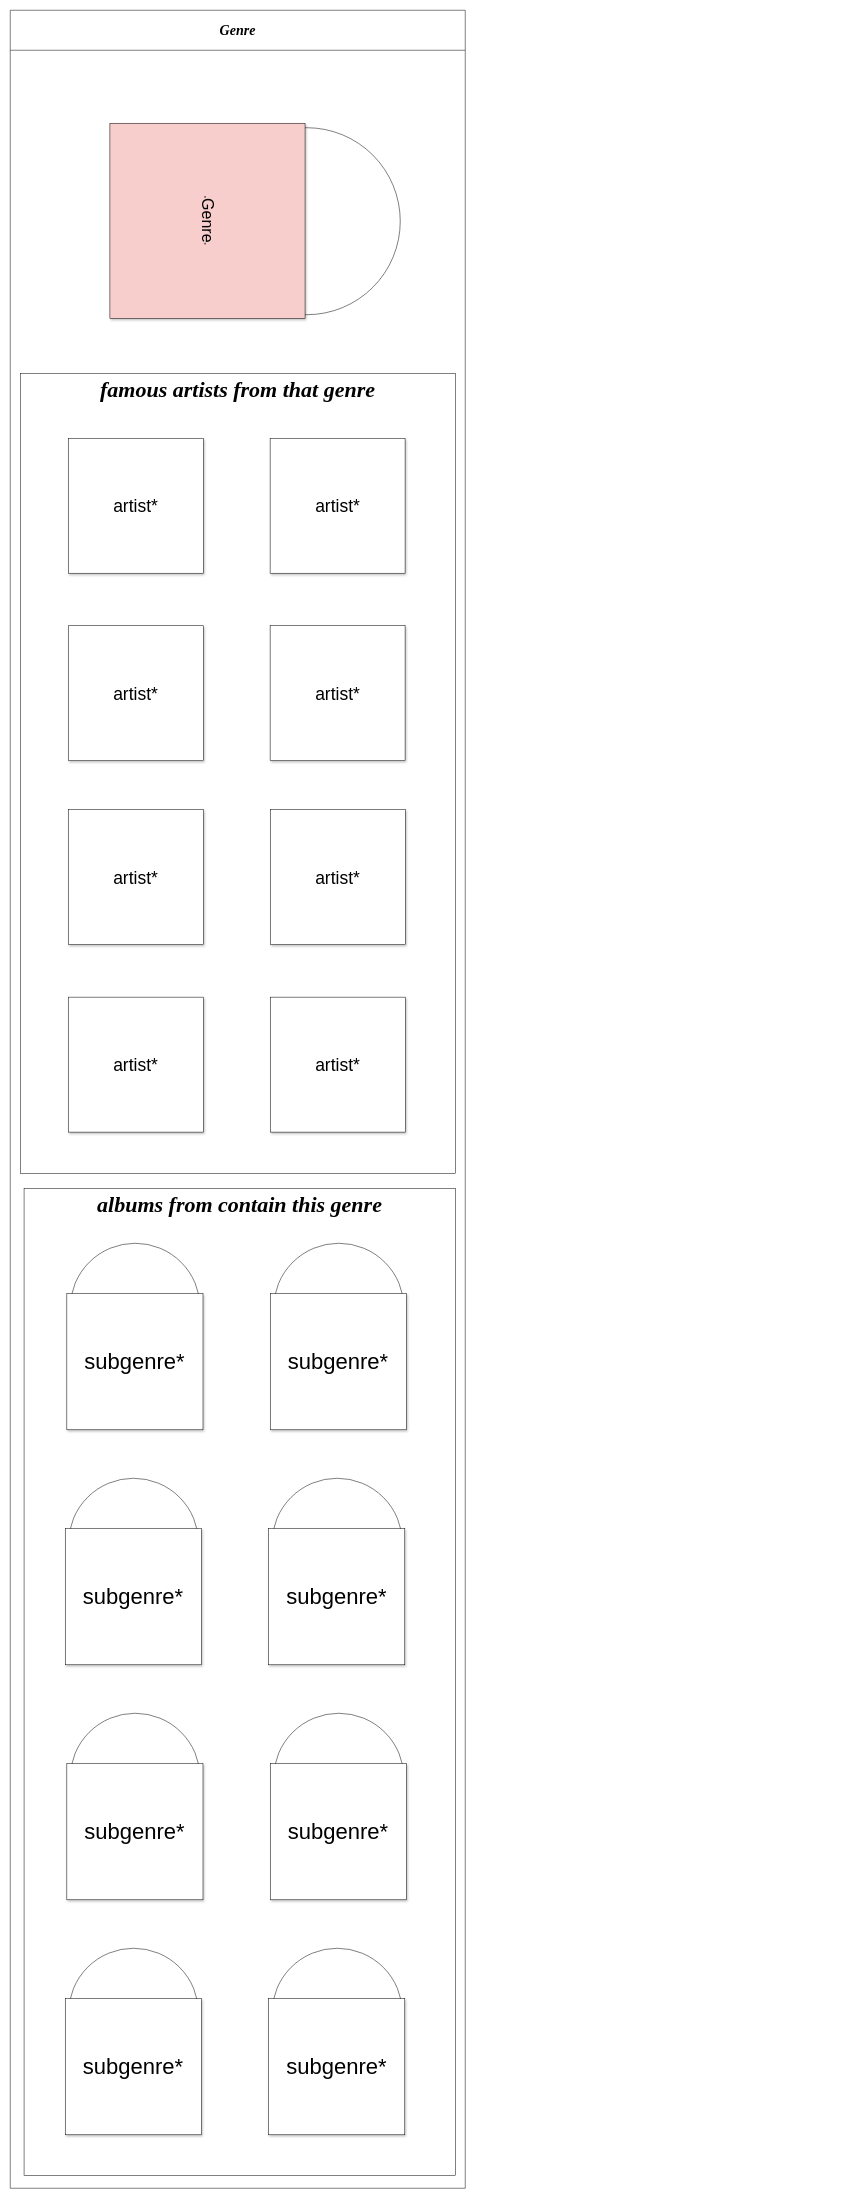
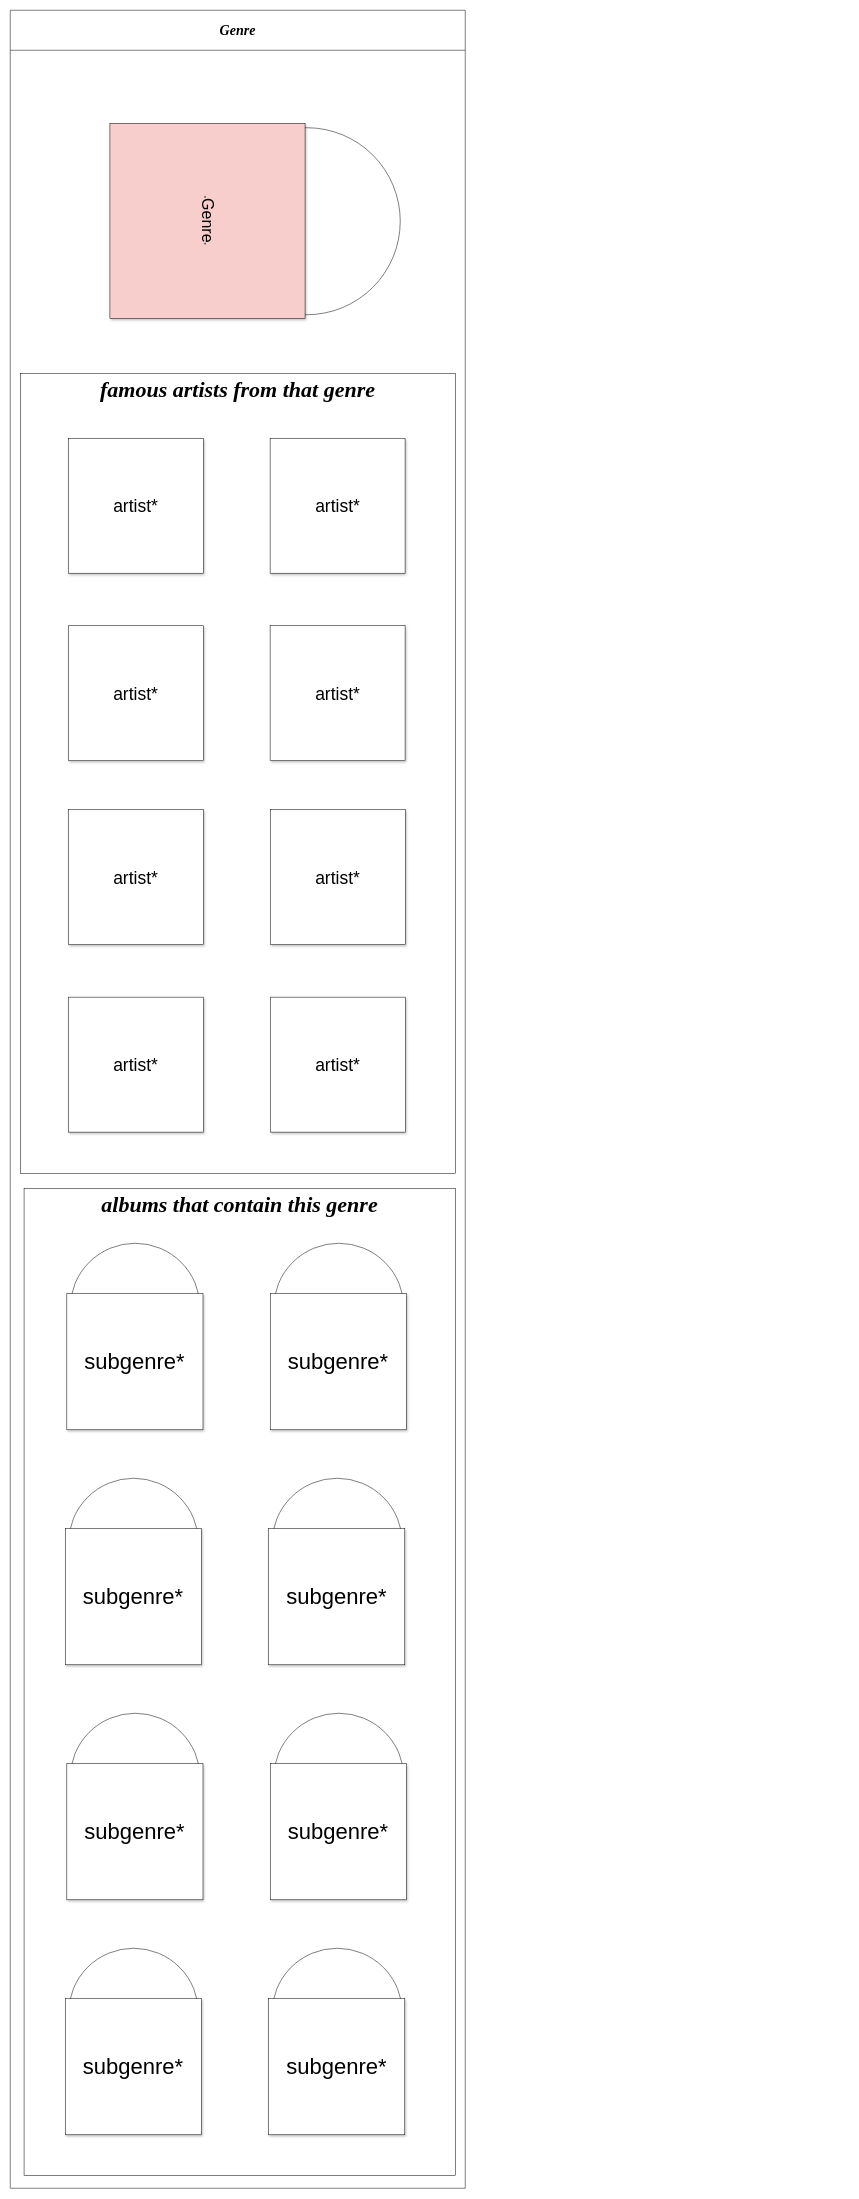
  <mxCell id="0" />
  <mxCell id="1" parent="0" />
  <mxCell id="2" value="&lt;font face=&quot;Garamond&quot;&gt;&lt;i style=&quot;&quot;&gt;Genre&lt;/i&gt;&lt;/font&gt;" style="swimlane;whiteSpace=wrap;html=1;rounded=0;shadow=0;labelBackgroundColor=none;strokeWidth=1;fontFamily=Verdana;fontSize=28;startSize=80;" parent="1" vertex="1"><mxGeometry y="20" width="910" height="4356" as="geometry" x="20" /></mxCell>
- <mxCell id="3" value="&lt;font style=&quot;font-size: 44px;&quot; face=&quot;Garamond&quot;&gt;&lt;i&gt;&lt;b&gt;albums from contain this genre&lt;/b&gt;&lt;/i&gt;&lt;/font&gt;" style="rounded=0;whiteSpace=wrap;html=1;fontSize=32;fillColor=none;verticalAlign=top;" vertex="1" parent="2"><mxGeometry x="27.63" y="2356" width="862.37" height="1974" as="geometry" /></mxCell>
+ <mxCell id="3" value="&lt;font style=&quot;font-size: 44px;&quot; face=&quot;Garamond&quot;&gt;&lt;i&gt;&lt;b&gt;albums that contain this genre&lt;/b&gt;&lt;/i&gt;&lt;/font&gt;" style="rounded=0;whiteSpace=wrap;html=1;fontSize=32;fillColor=none;verticalAlign=top;" vertex="1" parent="2"><mxGeometry x="27.63" y="2356" width="862.37" height="1974" as="geometry" /></mxCell>
  <mxCell id="4" value="" style="group" vertex="1" connectable="0" parent="2"><mxGeometry x="80.67" y="2516" width="748.67" height="860" as="geometry" /></mxCell>
  <mxCell id="5" value="" style="ellipse;whiteSpace=wrap;html=1;aspect=fixed;rotation=0;" vertex="1" parent="4"><mxGeometry x="35.97" y="420" width="260" height="260" as="geometry" /></mxCell>
  <mxCell id="6" value="&lt;font style=&quot;font-size: 44px;&quot;&gt;subgenre*&lt;/font&gt;" style="whiteSpace=wrap;html=1;aspect=fixed;rounded=0;glass=0;shadow=1;rotation=0;" vertex="1" parent="4"><mxGeometry x="29.33" y="520.817" width="272.265" height="272.265" as="geometry" /></mxCell>
  <mxCell id="7" value="" style="group" vertex="1" connectable="0" parent="4"><mxGeometry x="426.8" y="470" width="318.67" height="390" as="geometry" /></mxCell>
  <mxCell id="8" value="" style="ellipse;whiteSpace=wrap;html=1;aspect=fixed;rotation=0;" vertex="1" parent="7"><mxGeometry x="15.966" y="-50" width="260.92" height="260.92" as="geometry" /></mxCell>
  <mxCell id="9" value="&lt;font style=&quot;font-size: 44px;&quot;&gt;subgenre*&lt;/font&gt;" style="whiteSpace=wrap;html=1;aspect=fixed;rounded=0;glass=0;shadow=1;rotation=0;" vertex="1" parent="7"><mxGeometry x="9.33" y="50.817" width="272.265" height="272.265" as="geometry" /></mxCell>
  <mxCell id="10" value="" style="group" vertex="1" connectable="0" parent="4"><mxGeometry x="9.33" y="-50" width="318.67" height="390" as="geometry" /></mxCell>
  <mxCell id="11" value="" style="ellipse;whiteSpace=wrap;html=1;aspect=fixed;rotation=0;" vertex="1" parent="10"><mxGeometry x="29.84" width="260" height="260" as="geometry" /></mxCell>
  <mxCell id="12" value="&lt;font style=&quot;font-size: 44px;&quot;&gt;subgenre*&lt;/font&gt;" style="whiteSpace=wrap;html=1;aspect=fixed;rounded=0;glass=0;shadow=1;rotation=0;" vertex="1" parent="10"><mxGeometry x="23.2" y="100.817" width="272.265" height="272.265" as="geometry" /></mxCell>
  <mxCell id="13" value="" style="group" vertex="1" connectable="0" parent="4"><mxGeometry x="430.0" width="318.67" height="390" as="geometry" /></mxCell>
  <mxCell id="14" value="" style="ellipse;whiteSpace=wrap;html=1;aspect=fixed;rotation=0;" vertex="1" parent="13"><mxGeometry x="15.966" y="-50" width="260.92" height="260.92" as="geometry" /></mxCell>
  <mxCell id="15" value="&lt;font style=&quot;font-size: 44px;&quot;&gt;subgenre*&lt;/font&gt;" style="whiteSpace=wrap;html=1;aspect=fixed;rounded=0;glass=0;shadow=1;rotation=0;" vertex="1" parent="13"><mxGeometry x="9.33" y="50.817" width="272.265" height="272.265" as="geometry" /></mxCell>
  <mxCell id="16" value="" style="ellipse;whiteSpace=wrap;html=1;aspect=fixed;rotation=0;" vertex="1" parent="2"><mxGeometry x="116.64" y="3876" width="260" height="260" as="geometry" /></mxCell>
  <mxCell id="17" value="&lt;font style=&quot;font-size: 44px;&quot;&gt;subgenre*&lt;/font&gt;" style="whiteSpace=wrap;html=1;aspect=fixed;rounded=0;glass=0;shadow=1;rotation=0;" vertex="1" parent="2"><mxGeometry x="110.0" y="3976.817" width="272.265" height="272.265" as="geometry" /></mxCell>
  <mxCell id="18" value="" style="group" vertex="1" connectable="0" parent="2"><mxGeometry x="507.47" y="3926" width="318.67" height="390" as="geometry" /></mxCell>
  <mxCell id="19" value="" style="ellipse;whiteSpace=wrap;html=1;aspect=fixed;rotation=0;" vertex="1" parent="18"><mxGeometry x="15.966" y="-50" width="260.92" height="260.92" as="geometry" /></mxCell>
  <mxCell id="20" value="&lt;font style=&quot;font-size: 44px;&quot;&gt;subgenre*&lt;/font&gt;" style="whiteSpace=wrap;html=1;aspect=fixed;rounded=0;glass=0;shadow=1;rotation=0;" vertex="1" parent="18"><mxGeometry x="9.33" y="50.817" width="272.265" height="272.265" as="geometry" /></mxCell>
  <mxCell id="21" value="" style="group" vertex="1" connectable="0" parent="2"><mxGeometry x="90.0" y="3406" width="318.67" height="390" as="geometry" /></mxCell>
  <mxCell id="22" value="" style="ellipse;whiteSpace=wrap;html=1;aspect=fixed;rotation=0;" vertex="1" parent="21"><mxGeometry x="29.84" width="260" height="260" as="geometry" /></mxCell>
  <mxCell id="23" value="&lt;font style=&quot;font-size: 44px;&quot;&gt;subgenre*&lt;/font&gt;" style="whiteSpace=wrap;html=1;aspect=fixed;rounded=0;glass=0;shadow=1;rotation=0;" vertex="1" parent="21"><mxGeometry x="23.2" y="100.817" width="272.265" height="272.265" as="geometry" /></mxCell>
  <mxCell id="24" value="" style="group" vertex="1" connectable="0" parent="2"><mxGeometry x="510.67" y="3456" width="318.67" height="390" as="geometry" /></mxCell>
  <mxCell id="25" value="" style="ellipse;whiteSpace=wrap;html=1;aspect=fixed;rotation=0;" vertex="1" parent="24"><mxGeometry x="15.966" y="-50" width="260.92" height="260.92" as="geometry" /></mxCell>
  <mxCell id="26" value="&lt;font style=&quot;font-size: 44px;&quot;&gt;subgenre*&lt;/font&gt;" style="whiteSpace=wrap;html=1;aspect=fixed;rounded=0;glass=0;shadow=1;rotation=0;" vertex="1" parent="24"><mxGeometry x="9.33" y="50.817" width="272.265" height="272.265" as="geometry" /></mxCell>
  <mxCell id="27" value="" style="group" vertex="1" connectable="0" parent="1"><mxGeometry x="240" y="246" width="560" height="420" as="geometry" /></mxCell>
  <mxCell id="28" value="" style="ellipse;whiteSpace=wrap;html=1;aspect=fixed;rotation=90;" vertex="1" parent="27"><mxGeometry x="185.976" y="8.919" width="374.024" height="374.024" as="geometry" /></mxCell>
  <mxCell id="29" value="" style="group" vertex="1" connectable="0" parent="27"><mxGeometry width="496.765" height="420" as="geometry" /></mxCell>
  <mxCell id="30" value="*&lt;font style=&quot;font-size: 32px;&quot;&gt;Genre&lt;/font&gt;*" style="whiteSpace=wrap;html=1;aspect=fixed;rounded=0;glass=0;shadow=1;rotation=90;fillColor=#f8cecc;" vertex="1" parent="29"><mxGeometry x="-20.665" y="-5.07e-14" width="390.286" height="390.286" as="geometry" /></mxCell>
  <mxCell id="31" value="" style="group" vertex="1" connectable="0" parent="1"><mxGeometry x="40" y="746" width="1655.47" height="1600" as="geometry" /></mxCell>
  <mxCell id="32" value="&lt;font style=&quot;font-size: 44px;&quot; face=&quot;Garamond&quot;&gt;&lt;b&gt;&lt;i&gt;famous artists from that genre&lt;/i&gt;&lt;/b&gt;&lt;/font&gt;" style="rounded=0;whiteSpace=wrap;html=1;fontSize=32;fillColor=none;verticalAlign=top;" vertex="1" parent="31"><mxGeometry width="870" height="1600" as="geometry" /></mxCell>
  <mxCell id="33" value="" style="group" vertex="1" connectable="0" parent="31"><mxGeometry x="96.13" y="130" width="673.87" height="1402.49" as="geometry" /></mxCell>
  <mxCell id="34" value="" style="group" vertex="1" connectable="0" parent="33"><mxGeometry width="304.496" height="659.7" as="geometry" /></mxCell>
  <mxCell id="35" value="&lt;font style=&quot;font-size: 35px;&quot;&gt;artist*&lt;/font&gt;" style="whiteSpace=wrap;html=1;aspect=fixed;rounded=0;glass=0;shadow=1;rotation=0;" vertex="1" parent="34"><mxGeometry y="375.002" width="269.914" height="269.914" as="geometry" /></mxCell>
  <mxCell id="36" value="&lt;font style=&quot;font-size: 35px;&quot;&gt;artist*&lt;/font&gt;" style="whiteSpace=wrap;html=1;aspect=fixed;rounded=0;glass=0;shadow=1;rotation=0;" vertex="1" parent="34"><mxGeometry width="269.914" height="269.914" as="geometry" /></mxCell>
  <mxCell id="37" value="&lt;font style=&quot;font-size: 35px;&quot;&gt;artist*&lt;/font&gt;" style="whiteSpace=wrap;html=1;aspect=fixed;rounded=0;glass=0;shadow=1;rotation=0;" vertex="1" parent="33"><mxGeometry x="403.635" y="0.01" width="269.914" height="269.914" as="geometry" /></mxCell>
  <mxCell id="38" value="&lt;font style=&quot;font-size: 35px;&quot;&gt;artist*&lt;/font&gt;" style="whiteSpace=wrap;html=1;aspect=fixed;rounded=0;glass=0;shadow=1;rotation=0;" vertex="1" parent="33"><mxGeometry x="403.631" y="374.995" width="269.914" height="269.914" as="geometry" /></mxCell>
  <mxCell id="39" value="&lt;font style=&quot;font-size: 35px;&quot;&gt;artist*&lt;/font&gt;" style="whiteSpace=wrap;html=1;aspect=fixed;rounded=0;glass=0;shadow=1;rotation=0;" vertex="1" parent="33"><mxGeometry x="0.321" y="1117.792" width="269.914" height="269.914" as="geometry" /></mxCell>
  <mxCell id="40" value="&lt;font style=&quot;font-size: 35px;&quot;&gt;artist*&lt;/font&gt;" style="whiteSpace=wrap;html=1;aspect=fixed;rounded=0;glass=0;shadow=1;rotation=0;" vertex="1" parent="33"><mxGeometry x="0.321" y="742.79" width="269.914" height="269.914" as="geometry" /></mxCell>
  <mxCell id="41" value="&lt;font style=&quot;font-size: 35px;&quot;&gt;artist*&lt;/font&gt;" style="whiteSpace=wrap;html=1;aspect=fixed;rounded=0;glass=0;shadow=1;rotation=0;" vertex="1" parent="33"><mxGeometry x="403.956" y="742.8" width="269.914" height="269.914" as="geometry" /></mxCell>
  <mxCell id="42" value="&lt;font style=&quot;font-size: 35px;&quot;&gt;artist*&lt;/font&gt;" style="whiteSpace=wrap;html=1;aspect=fixed;rounded=0;glass=0;shadow=1;rotation=0;" vertex="1" parent="33"><mxGeometry x="403.952" y="1117.786" width="269.914" height="269.914" as="geometry" /></mxCell>
